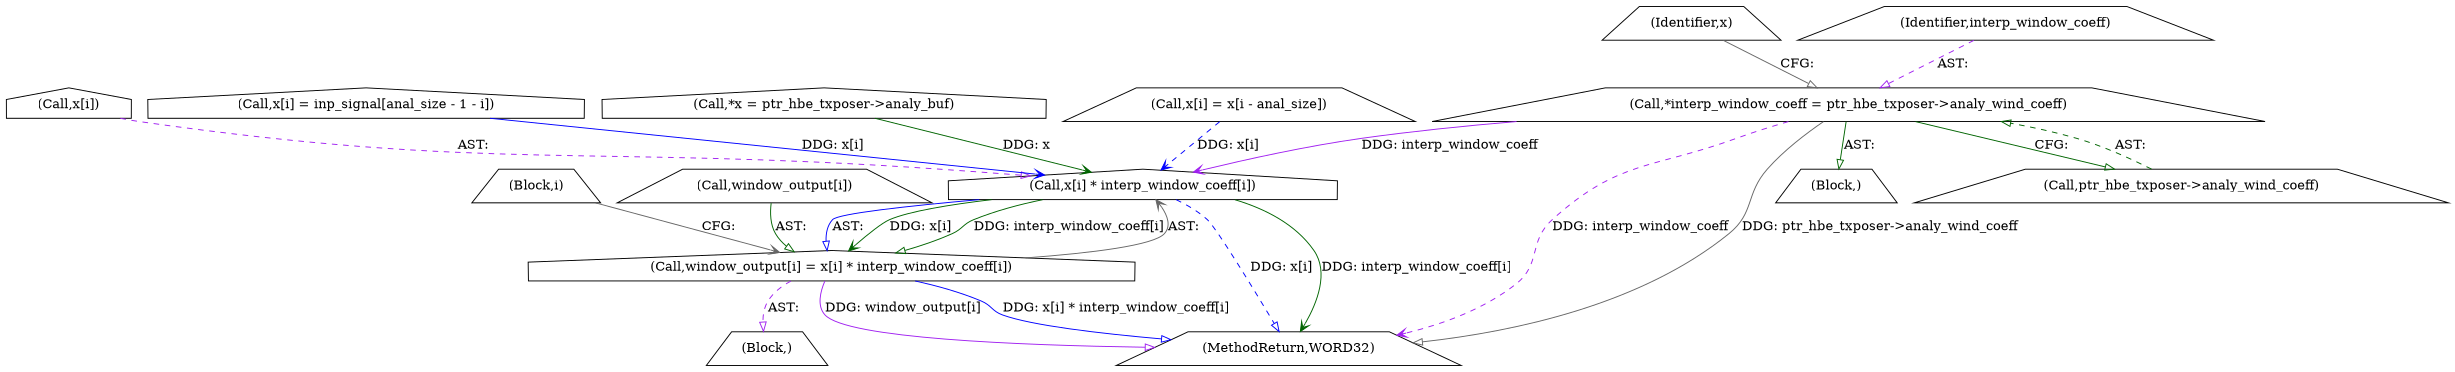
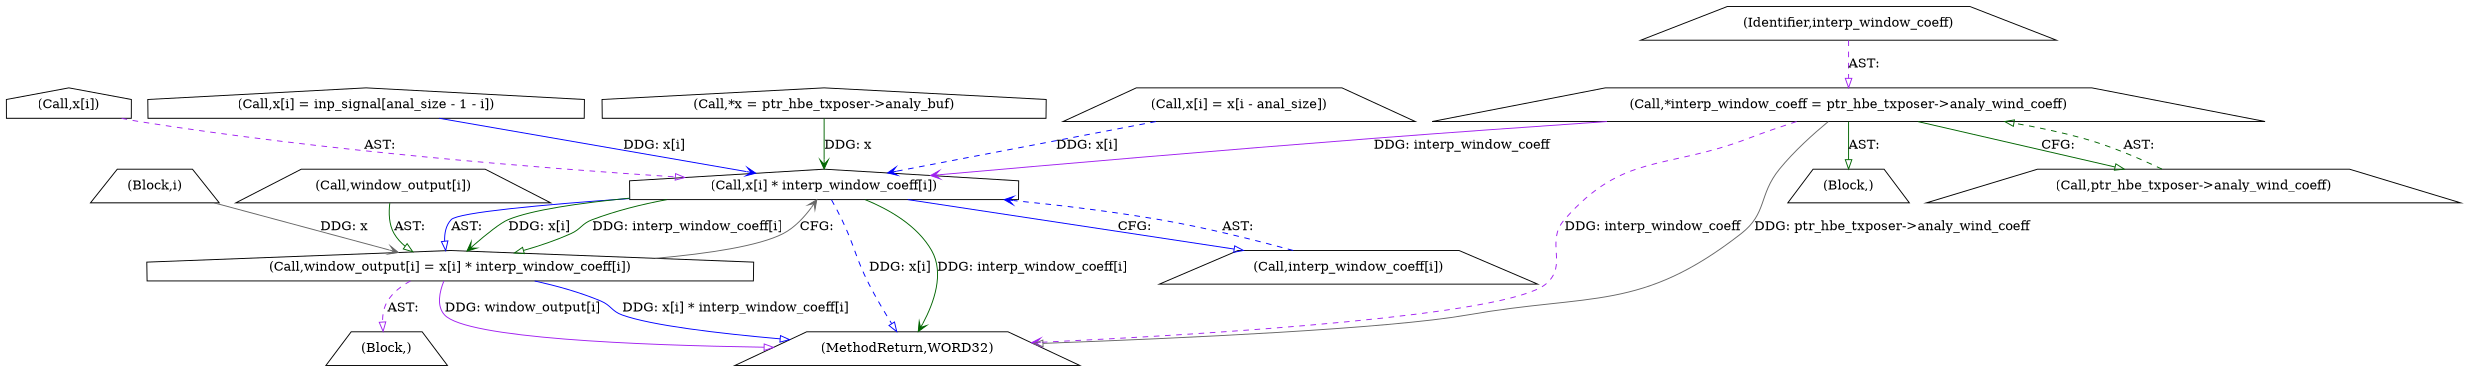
  digraph {
    node [shape=trapezium]
    edge [arrowhead=onormal color=darkgreen style=solid]
    n1 [label="(Call,*interp_window_coeff = ptr_hbe_txposer->analy_wind_coeff)"]
    n2 [label="(Call,x[i] * interp_window_coeff[i])" shape=house]
    n3 [label="(MethodReturn,WORD32)"]
    n4 [label="(Block,)"]
    n5 [label="(Call,ptr_hbe_txposer->analy_wind_coeff)"]
    n6 [label="(Call,window_output[i] = x[i] * interp_window_coeff[i])" shape=house]
+   n7 [label="(Call,interp_window_coeff[i])"]
    n8 [label="(Block,)"]
    n9 [label="(Block,i)"]
    n10 [label="(Call,x[i])" shape=house]
    n11 [label="(Call,x[i] = inp_signal[anal_size - 1 - i])" shape=house]
-   n12 [label="(Identifier,x)"]
    n13 [label="(Identifier,interp_window_coeff)"]
    n14 [label="(Call,*x = ptr_hbe_txposer->analy_buf)" shape=house]
    n15 [label="(Call,x[i] = x[i - anal_size])"]
    n16 [label="(Call,window_output[i])"]
    n1 -> n2 [arrowhead=vee color=purple label="DDG: interp_window_coeff"]
    n1 -> n3 [arrowhead=vee color=purple label="DDG: interp_window_coeff" style=dashed]
    n1 -> n3 [color=gray40 label="DDG: ptr_hbe_txposer->analy_wind_coeff"]
    n1 -> n4 [label="AST: "]
    n1 -> n5 [label="CFG: "]
    n2 -> n3 [color=blue label="DDG: x[i]" style=dashed]
    n2 -> n3 [arrowhead=vee label="DDG: interp_window_coeff[i]"]
    n2 -> n6 [color=blue label="AST: "]
    n2 -> n6 [arrowhead=vee label="DDG: x[i]"]
    n2 -> n6 [label="DDG: interp_window_coeff[i]"]
+   n2 -> n7 [color=blue label="CFG: "]
    n5 -> n1 [label="AST: " style=dashed]
-   n6 -> n2 [arrowhead=vee color=gray40 label="AST: "]
+   n6 -> n2 [arrowhead=vee color=gray40 label="CFG: "]
    n6 -> n3 [color=purple label="DDG: window_output[i]"]
    n6 -> n3 [color=blue label="DDG: x[i] * interp_window_coeff[i]"]
    n6 -> n8 [color=purple label="AST: " style=dashed]
-   n9 -> n6 [arrowhead=vee color=gray40 label="CFG: "]
+   n7 -> n2 [arrowhead=vee color=blue label="AST: " style=dashed]
+   n9 -> n6 [arrowhead=vee color=gray40 label="DDG: x"]
    n10 -> n2 [color=purple label="AST: " style=dashed]
    n11 -> n2 [arrowhead=vee color=blue label="DDG: x[i]"]
-   n12 -> n1 [color=gray40 label="CFG: "]
    n13 -> n1 [color=purple label="AST: " style=dashed]
    n14 -> n2 [arrowhead=vee label="DDG: x"]
    n15 -> n2 [arrowhead=vee color=blue label="DDG: x[i]" style=dashed]
    n16 -> n6 [label="AST: "]
  }
